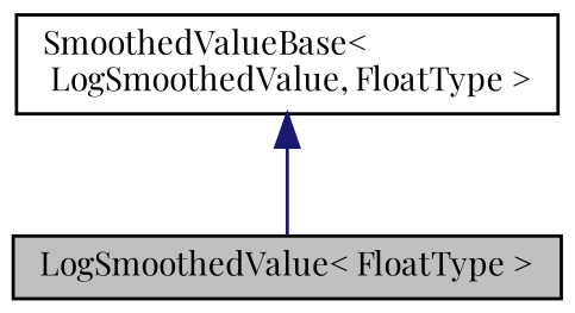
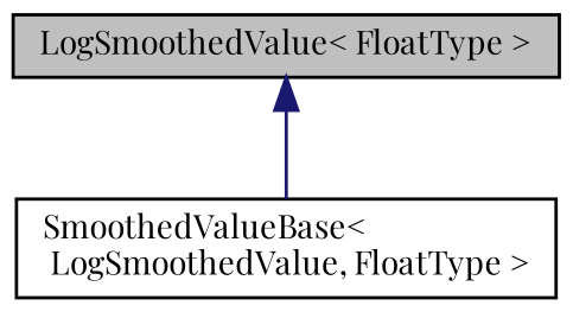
  digraph {
    fontname="Playfair Display"
    node [color=black fontname="Playfair Display" fontsize=10 shape=record]
    n1 [fillcolor=grey75 fontcolor=black height=0.2 label="LogSmoothedValue\< FloatType \>" style=filled width=0.4]
    n2 [height=0.2 label="SmoothedValueBase\<\l LogSmoothedValue, FloatType \>" width=0.4]
-   n2 -> n1 [color=midnightblue dir=back fontname="Playfair Display" fontsize=10 labelfontname=Helvetica labelfontsize=10 style=solid]
+   n1 -> n2 [color=midnightblue dir=back fontname="Playfair Display" fontsize=10 labelfontname=Helvetica labelfontsize=10 style=solid]
  }
